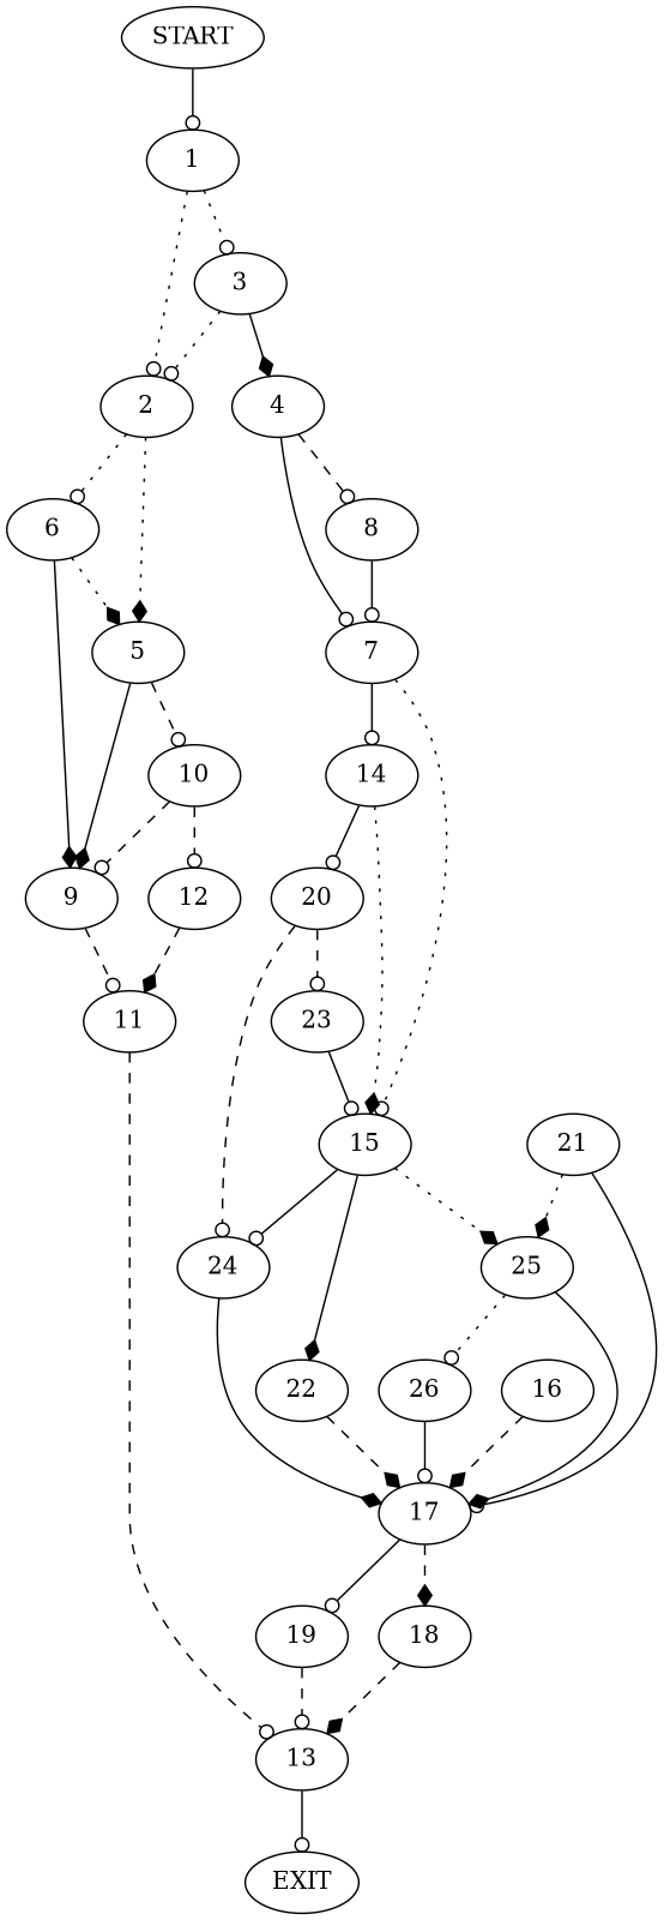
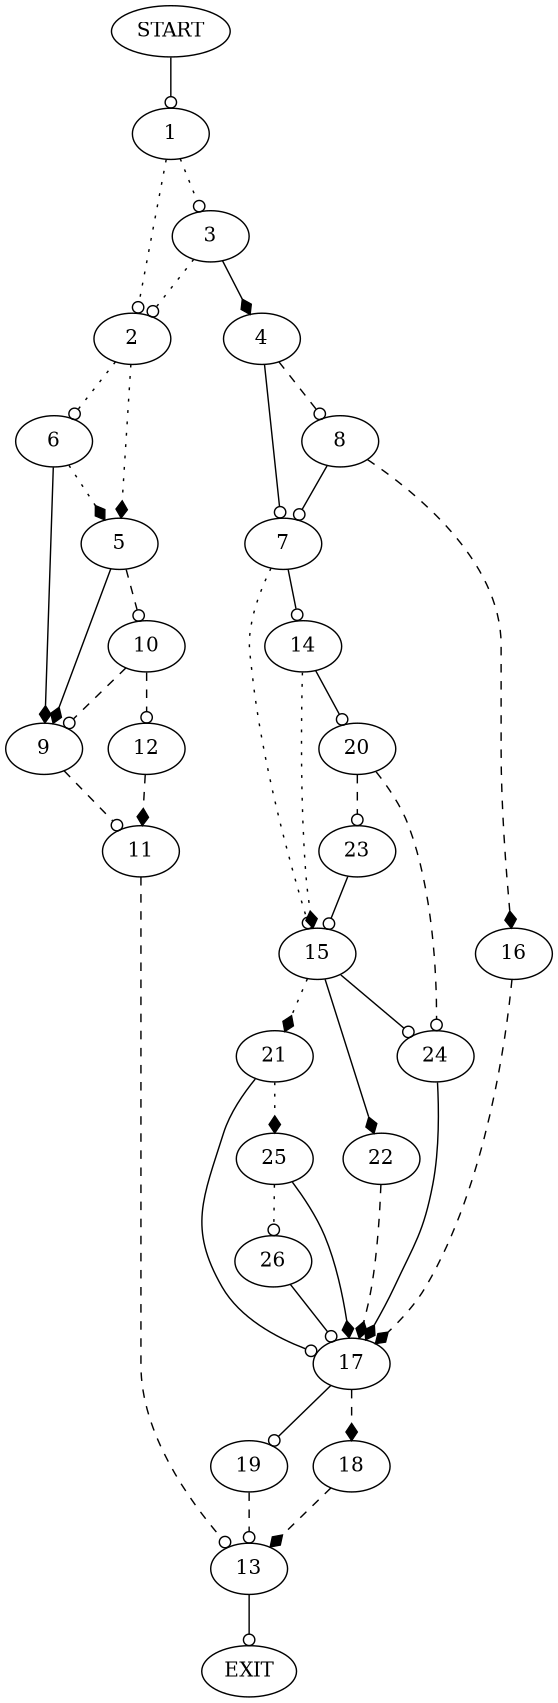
  digraph {
    edge [arrowhead=odot style=solid]
    n1 [label=START]
    1
    2
    3
    n5 [label=EXIT]
    5
    6
    4
    9
    10
    7
    8
    14
    15
    16
    11
    12
    20
    21
    22
    24
    17
    13
    23
    25
    18
    19
    26
    n1 -> 1
    1 -> 2 [style=dotted]
    1 -> 3 [style=dotted]
    2 -> 5 [arrowhead=diamond style=dotted]
    2 -> 6 [style=dotted]
    3 -> 2 [style=dotted]
    3 -> 4 [arrowhead=diamond]
    5 -> 9 [arrowhead=diamond]
    5 -> 10 [style=dashed]
    6 -> 5 [arrowhead=diamond style=dotted]
    6 -> 9 [arrowhead=diamond]
    4 -> 7
    4 -> 8 [style=dashed]
    9 -> 11 [style=dashed]
    10 -> 9 [style=dashed]
    10 -> 12 [style=dashed]
    7 -> 14
    7 -> 15 [style=dotted]
    8 -> 7
+   8 -> 16 [arrowhead=diamond style=dashed]
    14 -> 15 [arrowhead=diamond style=dotted]
    14 -> 20
-   15 -> 25 [arrowhead=diamond style=dotted]
+   15 -> 21 [arrowhead=diamond style=dotted]
    15 -> 22 [arrowhead=diamond]
    15 -> 24
    16 -> 17 [arrowhead=diamond style=dashed]
    11 -> 13 [style=dashed]
    12 -> 11 [arrowhead=diamond style=dashed]
    20 -> 24 [style=dashed]
    20 -> 23 [style=dashed]
    21 -> 17
    21 -> 25 [arrowhead=diamond style=dotted]
    22 -> 17 [arrowhead=diamond style=dashed]
    24 -> 17 [arrowhead=diamond]
    17 -> 18 [arrowhead=diamond style=dashed]
    17 -> 19
    13 -> n5
    23 -> 15
    25 -> 17 [arrowhead=diamond]
    25 -> 26 [style=dotted]
    18 -> 13 [arrowhead=diamond style=dashed]
    19 -> 13 [style=dashed]
    26 -> 17
  }
